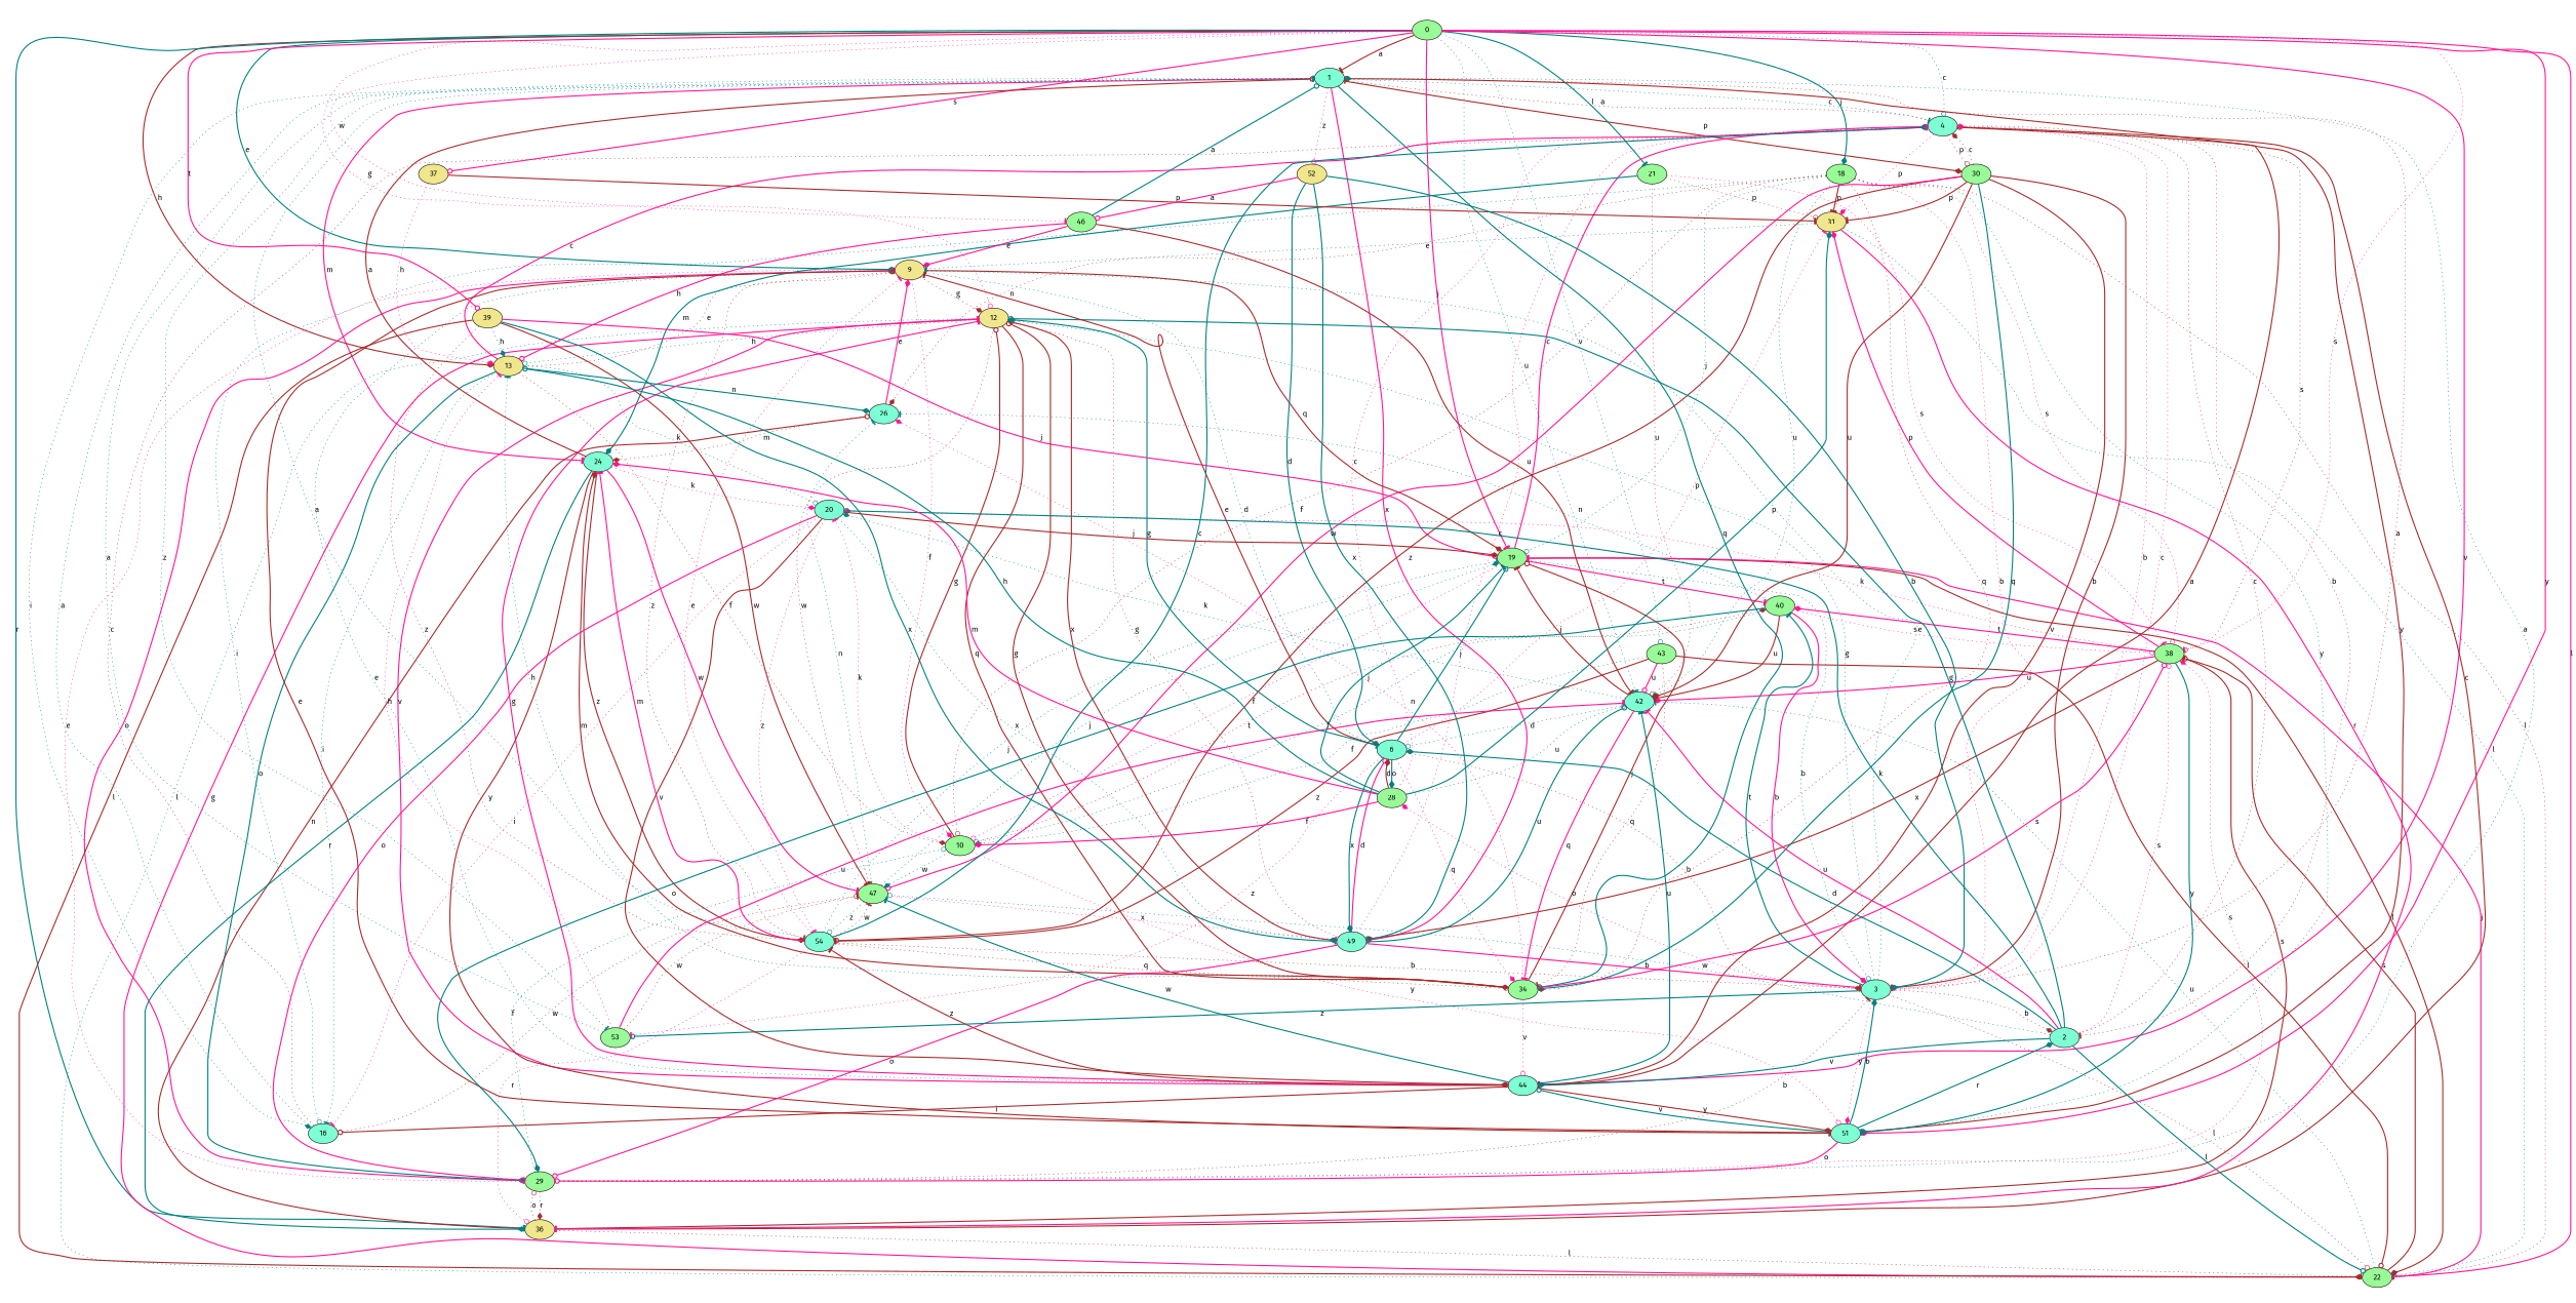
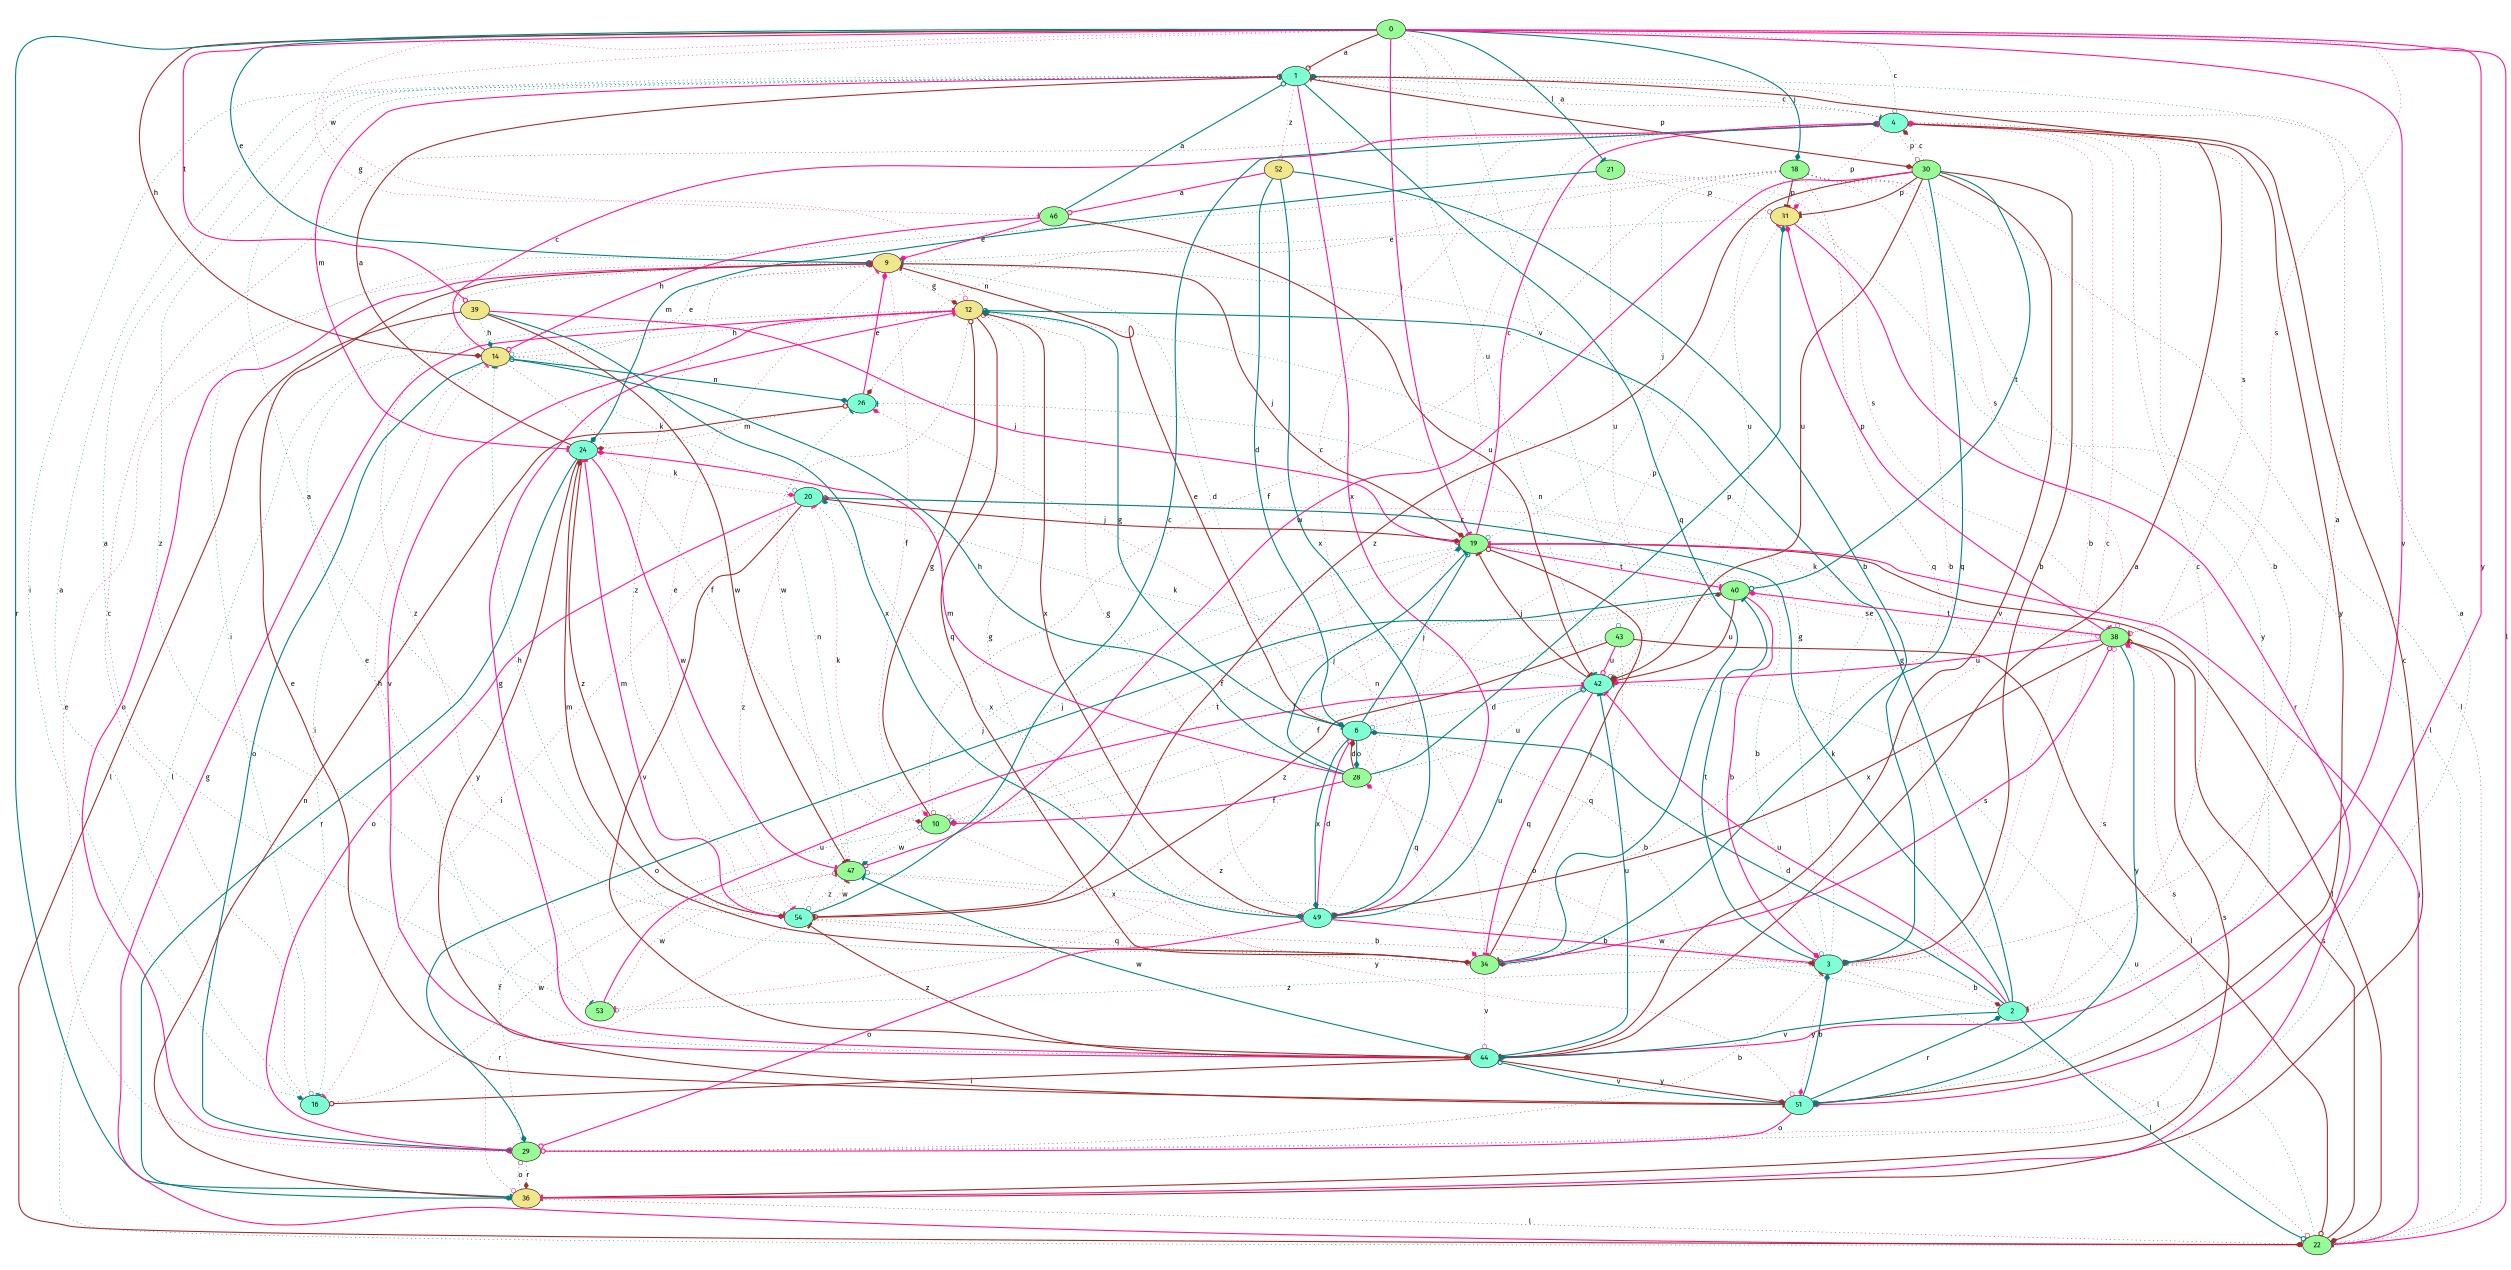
  strict digraph {
    fontname="Fira Sans"
    node [fillcolor=palegreen fontname="Fira Sans" style=filled]
    edge [arrowhead=diamond color=teal fontname="Fira Sans" style=bold]
    1 [fillcolor=aquamarine]
    0
    4 [fillcolor=aquamarine]
    9 [fillcolor=khaki]
    12 [fillcolor=khaki]
-   14 [fillcolor=khaki label=13]
+   14 [fillcolor=khaki]
    18
    19
    21
    22
    36 [fillcolor=khaki]
-   37 [fillcolor=khaki]
    38
    39 [fillcolor=khaki]
    42 [fillcolor=aquamarine]
    43
    44 [fillcolor=aquamarine]
    46
    51 [fillcolor=aquamarine]
    16 [fillcolor=aquamarine]
    24 [fillcolor=aquamarine]
    30
    34
    49 [fillcolor=aquamarine]
    52 [fillcolor=khaki]
    53
    2 [fillcolor=aquamarine]
    3 [fillcolor=aquamarine]
    31 [fillcolor=khaki]
    6 [fillcolor=aquamarine]
    10
    29
    54 [fillcolor=aquamarine]
    47
    20 [fillcolor=aquamarine]
    26 [fillcolor=aquamarine]
    40
    28
    1 -> 4 [arrowhead=tee label=c style=dotted]
    1 -> 16 [label=i style=dotted]
    1 -> 24 [arrowhead=tee color=deeppink label=m]
    1 -> 30 [color=brown label=p]
    1 -> 34 [arrowhead=odot label=q]
    1 -> 49 [arrowhead=odot color=deeppink label=x]
    1 -> 52 [arrowhead=odot color=deeppink label=z style=dotted]
    1 -> 53 [arrowhead=tee label=z style=dotted]
-   0 -> 1 [arrowhead=tee color=brown label=a]
+   0 -> 1 [arrowhead=odot color=brown label=a]
    0 -> 4 [arrowhead=odot label=c style=dotted]
    0 -> 9 [label=e]
    0 -> 12 [arrowhead=odot color=deeppink label=g style=dotted]
    0 -> 14 [color=brown label=h]
    0 -> 18 [label=j]
    0 -> 19 [arrowhead=tee color=deeppink label=j]
    0 -> 21 [arrowhead=tee label=l]
    0 -> 22 [arrowhead=tee color=deeppink label=l]
    0 -> 36 [arrowhead=tee label=r]
-   0 -> 37 [arrowhead=odot color=deeppink label=s]
    0 -> 38 [arrowhead=tee color=deeppink label=s style=dotted]
    0 -> 39 [arrowhead=odot color=deeppink label=t]
    0 -> 42 [arrowhead=tee label=u style=dotted]
    0 -> 43 [arrowhead=odot label=v style=dotted]
    0 -> 44 [arrowhead=tee color=deeppink label=v]
    0 -> 46 [arrowhead=tee color=deeppink label=w style=dotted]
    0 -> 51 [color=deeppink label=y]
    4 -> 1 [arrowhead=tee color=brown label=a style=dotted]
    4 -> 38 [arrowhead=odot color=brown label=s style=dotted]
    4 -> 51 [arrowhead=odot color=brown label=y]
    4 -> 30 [arrowhead=odot color=brown label=p style=dotted]
    4 -> 2 [arrowhead=tee color=brown label=b style=dotted]
    4 -> 3 [arrowhead=odot color=deeppink label=b style=dotted]
    4 -> 31 [color=deeppink label=p style=dotted]
    9 -> 12 [color=brown label=g style=dotted]
-   9 -> 19 [color=brown label=q]
+   9 -> 19 [color=brown label=j]
    9 -> 6 [arrowhead=tee label=d style=dotted]
    9 -> 10 [color=deeppink label=f style=dotted]
    9 -> 29 [arrowhead=tee color=deeppink label=o]
    9 -> 54 [arrowhead=tee color=brown label=z style=dotted]
    12 -> 14 [arrowhead=odot label=h style=dotted]
    12 -> 22 [arrowhead=odot label=l style=dotted]
    12 -> 44 [arrowhead=odot color=deeppink label=v]
    12 -> 34 [color=brown label=q]
    12 -> 49 [color=brown label=x]
    12 -> 47 [arrowhead=tee color=brown label=w style=dotted]
    14 -> 4 [arrowhead=tee color=deeppink label=c]
    14 -> 9 [color=brown label=e style=dotted]
    14 -> 16 [arrowhead=tee label=i style=dotted]
    14 -> 10 [color=brown label=f style=dotted]
    14 -> 29 [label=o]
    14 -> 20 [arrowhead=odot label=k style=dotted]
    14 -> 26 [label=n]
    18 -> 19 [arrowhead=odot label=j style=dotted]
    18 -> 22 [arrowhead=tee color=brown label=l style=dotted]
    18 -> 38 [arrowhead=odot color=deeppink label=s style=dotted]
    18 -> 42 [label=u style=dotted]
    18 -> 51 [label=y style=dotted]
    18 -> 16 [arrowhead=odot label=i style=dotted]
    18 -> 34 [color=brown label=q style=dotted]
    18 -> 3 [color=deeppink label=b style=dotted]
    18 -> 31 [arrowhead=tee color=brown label=p]
    18 -> 10 [arrowhead=odot color=brown label=f style=dotted]
    18 -> 26 [color=brown label=n style=dotted]
    19 -> 4 [color=deeppink label=c]
    19 -> 22 [color=brown label=l]
    19 -> 3 [arrowhead=odot label=b style=dotted]
    19 -> 10 [arrowhead=odot color=deeppink label=f style=dotted]
    19 -> 40 [arrowhead=tee color=deeppink label=t]
    21 -> 38 [arrowhead=tee color=deeppink label=s style=dotted]
    21 -> 42 [arrowhead=odot color=brown label=u style=dotted]
    21 -> 24 [label=m]
    21 -> 31 [arrowhead=odot color=brown label=p style=dotted]
    22 -> 12 [arrowhead=tee color=deeppink label=g]
    22 -> 19 [arrowhead=tee color=deeppink label=j]
    22 -> 38 [arrowhead=odot color=brown label=s]
    22 -> 42 [arrowhead=tee label=u style=dotted]
    36 -> 4 [arrowhead=odot color=brown label=c]
    36 -> 22 [arrowhead=tee color=brown label=l style=dotted]
    36 -> 38 [arrowhead=tee color=brown label=s]
    36 -> 29 [arrowhead=odot color=brown label=o style=dotted]
    36 -> 26 [arrowhead=odot color=brown label=n]
-   37 -> 14 [color=deeppink label=h style=dotted]
-   37 -> 31 [arrowhead=tee color=brown label=p]
    38 -> 42 [color=deeppink label=u]
    38 -> 51 [arrowhead=tee label=y]
    38 -> 49 [color=brown label=x]
    38 -> 31 [color=deeppink label=p]
    38 -> 20 [color=deeppink label=k style=dotted]
    38 -> 40 [color=deeppink label=t]
    39 -> 14 [label=h style=dotted]
    39 -> 19 [arrowhead=odot color=deeppink label=j]
    39 -> 22 [color=brown label=l]
    39 -> 49 [arrowhead=tee label=x]
    39 -> 54 [color=brown label=z style=dotted]
    39 -> 47 [arrowhead=tee color=brown label=w]
    42 -> 19 [arrowhead=tee color=brown label=j]
    42 -> 34 [arrowhead=tee color=deeppink label=q]
    42 -> 6 [arrowhead=odot label=d style=dotted]
    42 -> 20 [label=k style=dotted]
    43 -> 22 [arrowhead=odot color=brown label=l]
    43 -> 42 [arrowhead=odot color=deeppink label=u]
    43 -> 34 [arrowhead=tee color=brown label=q style=dotted]
    43 -> 10 [label=f style=dotted]
    43 -> 54 [arrowhead=tee color=brown label=z]
    44 -> 1 [arrowhead=odot color=brown label=a]
    44 -> 9 [label=e style=dotted]
    44 -> 12 [arrowhead=tee color=deeppink label=g]
    44 -> 42 [arrowhead=tee label=u]
    44 -> 51 [color=brown label=y]
    44 -> 16 [arrowhead=odot color=brown label=i]
    44 -> 54 [arrowhead=tee color=brown label=z]
    44 -> 47 [arrowhead=tee label=w]
    46 -> 1 [arrowhead=odot label=a]
    46 -> 9 [color=deeppink label=e]
    46 -> 14 [arrowhead=odot color=deeppink label=h]
    46 -> 42 [arrowhead=tee color=brown label=u]
    51 -> 9 [arrowhead=tee color=brown label=e]
    51 -> 44 [arrowhead=odot label=v]
    51 -> 2 [label=r]
    51 -> 3 [label=b]
    51 -> 29 [arrowhead=odot color=deeppink label=o]
    16 -> 1 [arrowhead=odot label=a style=dotted]
    16 -> 4 [color=brown label=c style=dotted]
    16 -> 47 [arrowhead=odot color=brown label=w style=dotted]
    24 -> 1 [arrowhead=odot color=brown label=a]
    24 -> 36 [label=r]
    24 -> 51 [arrowhead=tee color=brown label=y]
    24 -> 54 [color=brown label=z]
    24 -> 47 [arrowhead=tee color=deeppink label=w]
    24 -> 20 [color=deeppink label=k style=dotted]
    30 -> 4 [color=brown label=c style=dotted]
    30 -> 42 [color=brown label=u]
    30 -> 44 [arrowhead=tee color=brown label=v]
    30 -> 34 [arrowhead=odot label=q]
    30 -> 3 [arrowhead=tee color=brown label=b]
    30 -> 31 [arrowhead=tee color=brown label=p]
    30 -> 54 [arrowhead=odot color=brown label=z]
    30 -> 47 [arrowhead=odot color=deeppink label=w]
-   34 -> 12 [arrowhead=odot color=brown label=g]
+   30 -> 40 [arrowhead=odot label=t]
+   34 -> 12 [arrowhead=odot color=brown label=g style=dotted]
    34 -> 14 [arrowhead=tee label=h style=dotted]
    34 -> 19 [arrowhead=odot color=brown label=j]
    34 -> 38 [arrowhead=odot color=deeppink label=s]
    34 -> 44 [arrowhead=odot color=deeppink label=v style=dotted]
    34 -> 24 [color=brown label=m]
    34 -> 26 [color=deeppink label=n style=dotted]
    49 -> 4 [arrowhead=odot color=deeppink label=c style=dotted]
    49 -> 12 [color=brown label=g style=dotted]
    49 -> 42 [arrowhead=odot label=u]
    49 -> 3 [arrowhead=tee color=deeppink label=b]
    49 -> 6 [arrowhead=odot color=deeppink label=d]
    49 -> 29 [arrowhead=odot color=deeppink label=o]
    52 -> 46 [arrowhead=odot color=deeppink label=a]
    52 -> 49 [arrowhead=tee label=x]
    52 -> 3 [label=b]
    52 -> 6 [label=d]
    53 -> 1 [arrowhead=tee label=a style=dotted]
    53 -> 14 [arrowhead=tee color=deeppink label=h style=dotted]
    53 -> 42 [arrowhead=tee color=deeppink label=u]
    53 -> 47 [arrowhead=tee color=brown label=w style=dotted]
    2 -> 4 [arrowhead=odot color=brown label=c style=dotted]
    2 -> 12 [arrowhead=odot label=g]
    2 -> 22 [arrowhead=odot label=l]
    2 -> 38 [arrowhead=odot color=deeppink label=s style=dotted]
    2 -> 42 [arrowhead=tee color=deeppink label=u]
    2 -> 44 [label=v]
    2 -> 6 [label=d]
    2 -> 47 [arrowhead=odot label=w style=dotted]
    2 -> 20 [arrowhead=odot label=k]
    3 -> 1 [color=brown label=a style=dotted]
    3 -> 4 [color=deeppink label=c style=dotted]
    3 -> 9 [arrowhead=tee label=e style=dotted]
    3 -> 12 [label=g style=dotted]
    3 -> 22 [arrowhead=odot color=brown label=l style=dotted]
    3 -> 51 [color=deeppink label=y style=dotted]
-   3 -> 53 [arrowhead=odot label=z]
+   3 -> 53 [arrowhead=odot label=z style=dotted]
    3 -> 2 [color=brown label=b style=dotted]
    3 -> 40 [arrowhead=tee label=t]
    3 -> 28 [color=deeppink label=o style=dotted]
    31 -> 9 [arrowhead=tee label=e style=dotted]
    31 -> 22 [arrowhead=odot label=l style=dotted]
    31 -> 36 [arrowhead=tee color=deeppink label=r]
    6 -> 9 [arrowhead=tee color=brown label=e]
    6 -> 12 [label=g]
    6 -> 19 [arrowhead=odot label=j]
    6 -> 34 [color=deeppink label=q style=dotted]
    6 -> 49 [label=x]
    6 -> 53 [arrowhead=tee color=deeppink label=z style=dotted]
    6 -> 3 [color=brown label=b style=dotted]
    6 -> 31 [arrowhead=tee color=deeppink label=p style=dotted]
    6 -> 28 [label=o]
    10 -> 12 [arrowhead=odot color=brown label=g]
    10 -> 51 [arrowhead=odot color=deeppink label=y style=dotted]
    10 -> 47 [label=w style=dotted]
    10 -> 20 [arrowhead=tee color=deeppink label=k style=dotted]
    10 -> 40 [color=brown label=t style=dotted]
    29 -> 1 [label=a style=dotted]
    29 -> 9 [arrowhead=odot color=deeppink label=e style=dotted]
    29 -> 36 [color=brown label=r style=dotted]
    29 -> 38 [color=deeppink label=s style=dotted]
    29 -> 3 [arrowhead=tee color=brown label=b style=dotted]
    29 -> 10 [arrowhead=odot label=f style=dotted]
    54 -> 1 [arrowhead=tee label=a style=dotted]
    54 -> 4 [label=c]
    54 -> 9 [arrowhead=tee color=deeppink label=e style=dotted]
    54 -> 19 [arrowhead=tee label=j style=dotted]
    54 -> 36 [arrowhead=odot color=deeppink label=r style=dotted]
    54 -> 24 [arrowhead=tee color=deeppink label=m]
    54 -> 34 [arrowhead=odot color=brown label=q style=dotted]
    54 -> 3 [arrowhead=tee color=brown label=b style=dotted]
    54 -> 47 [arrowhead=tee color=brown label=w style=dotted]
    47 -> 19 [label=j style=dotted]
    47 -> 49 [arrowhead=tee color=deeppink label=x style=dotted]
    47 -> 54 [arrowhead=odot label=z style=dotted]
    47 -> 26 [arrowhead=tee label=n style=dotted]
    20 -> 19 [color=brown label=j]
    20 -> 44 [color=brown label=v]
    20 -> 16 [arrowhead=tee color=deeppink label=i style=dotted]
    20 -> 49 [label=x style=dotted]
    20 -> 29 [arrowhead=odot color=deeppink label=o]
    20 -> 54 [arrowhead=tee color=deeppink label=z style=dotted]
    26 -> 9 [color=deeppink label=e]
    26 -> 24 [color=brown label=m style=dotted]
    40 -> 38 [arrowhead=odot color=deeppink label=s style=dotted]
    40 -> 42 [arrowhead=tee color=brown label=u]
    40 -> 3 [color=deeppink label=b]
    40 -> 10 [arrowhead=odot label=f style=dotted]
    40 -> 29 [label=o]
    40 -> 26 [arrowhead=tee label=n style=dotted]
    28 -> 4 [arrowhead=tee color=deeppink label=c style=dotted]
    28 -> 14 [arrowhead=odot label=h]
    28 -> 19 [arrowhead=tee label=j]
    28 -> 42 [arrowhead=odot label=u style=dotted]
    28 -> 24 [color=deeppink label=m]
    28 -> 31 [label=p]
    28 -> 6 [color=brown label=d]
    28 -> 10 [color=deeppink label=f]
  }
